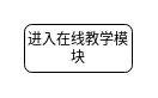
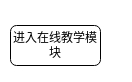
  <mxCell id="0" />
  <mxCell id="1" parent="0" />
- <mxCell id="2" value="进入在线教学模块" style="rounded=1;whiteSpace=wrap;html=1;" vertex="1" parent="1"><mxGeometry x="20" y="20" width="90" height="40" as="geometry" /></mxCell>
+ <mxCell id="2" value="进入在线教学模块" style="rounded=1;whiteSpace=wrap;html=1;" vertex="1" parent="1"><mxGeometry x="10" y="25" width="90" height="40" as="geometry" /></mxCell>
